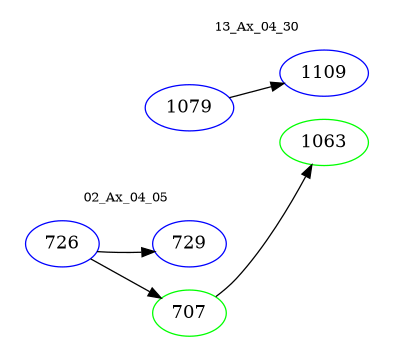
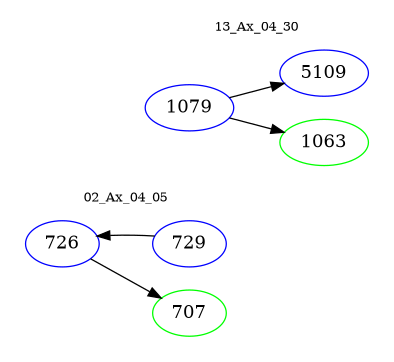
  digraph {
    rankdir=LR
    node [color=blue]
    edge [color=black]
    n1 [label=1079]
    n2 [color=green label=1063]
-   n3 [label=1109]
+   n3 [label=5109]
    n4 [label=726]
    n5 [color=green label=707]
    n6 [label=729]
    subgraph cluster_1 {
      color=white
      fontsize=10
      label="13_Ax_04_30"
      n1
      n2
      n3
    }
    subgraph cluster_2 {
      color=white
      fontsize=10
      label="02_Ax_04_05"
      n4
      n5
      n6
    }
-   n5 -> n2
+   n1 -> n2
    n1 -> n3
    n4 -> n5
-   n4 -> n6
+   n6 -> n4
  }
